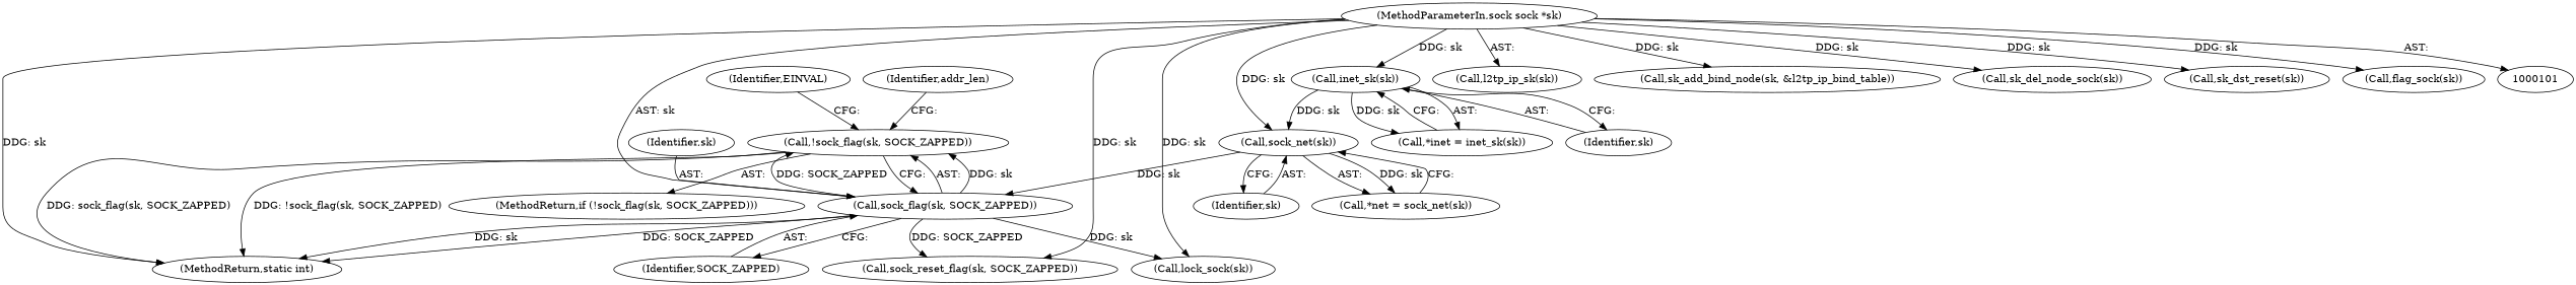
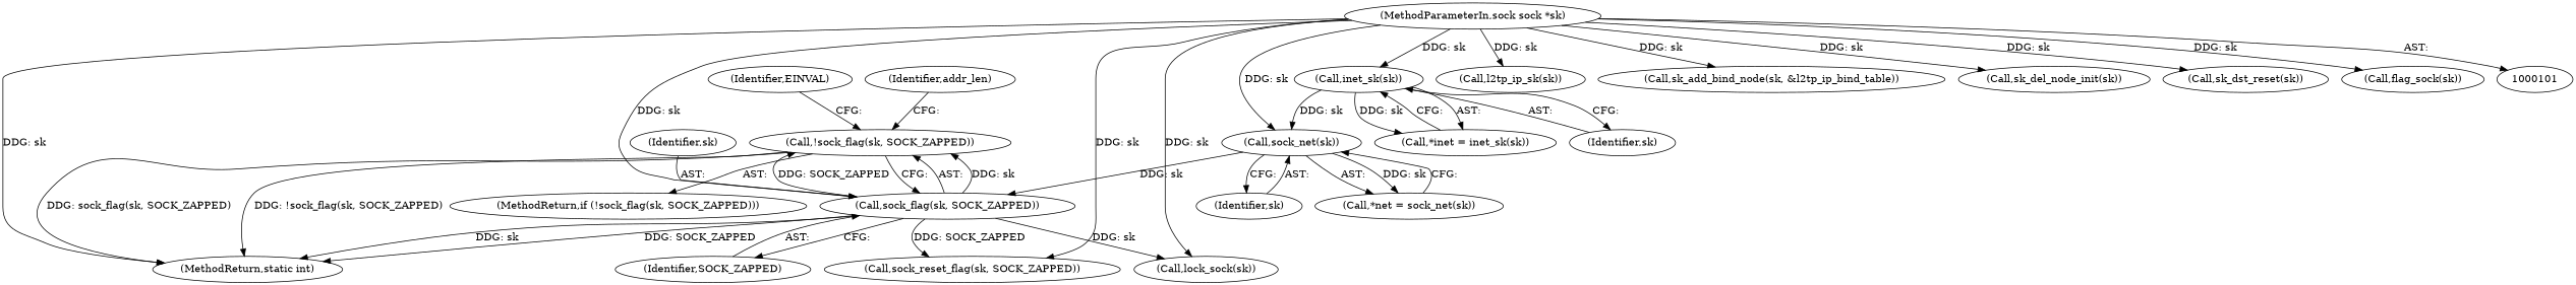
  digraph {
    n1 [label="(Call,!sock_flag(sk, SOCK_ZAPPED))"]
    n2 [label="(Call,sock_flag(sk, SOCK_ZAPPED))"]
    n3 [label="(MethodReturn,static int)"]
    n4 [label="(MethodReturn,if (!sock_flag(sk, SOCK_ZAPPED)))"]
    n5 [label="(Call,lock_sock(sk))"]
    n6 [label="(Call,sock_reset_flag(sk, SOCK_ZAPPED))"]
    n7 [label="(Identifier,SOCK_ZAPPED)"]
    n8 [label="(Call,sock_net(sk))"]
    n9 [label="(Identifier,sk)"]
    n10 [label="(Call,*net = sock_net(sk))"]
    n11 [label="(Call,inet_sk(sk))"]
    n12 [label="(Call,*inet = inet_sk(sk))"]
    n13 [label="(Identifier,sk)"]
    n14 [label="(MethodParameterIn,sock sock *sk)"]
    n15 [label="(Call,l2tp_ip_sk(sk))"]
    n16 [label="(Call,sk_add_bind_node(sk, &l2tp_ip_bind_table))"]
-   n17 [label="(Call,sk_del_node_sock(sk))"]
+   n17 [label="(Call,sk_del_node_init(sk))"]
    n18 [label="(Call,sk_dst_reset(sk))"]
    n19 [label="(Call,flag_sock(sk))"]
    1000101
    n21 [label="(Identifier,sk)"]
    n22 [label="(Identifier,addr_len)"]
    n23 [label="(Identifier,EINVAL)"]
    n1 -> n2 [label="CFG: "]
    n1 -> n3 [label="DDG: sock_flag(sk, SOCK_ZAPPED)"]
    n1 -> n3 [label="DDG: !sock_flag(sk, SOCK_ZAPPED)"]
    n1 -> n4 [label="AST: "]
    n2 -> n1 [label="AST: "]
    n2 -> n1 [label="DDG: sk"]
    n2 -> n1 [label="DDG: SOCK_ZAPPED"]
    n2 -> n3 [label="DDG: sk"]
    n2 -> n3 [label="DDG: SOCK_ZAPPED"]
    n2 -> n5 [label="DDG: sk"]
    n2 -> n6 [label="DDG: SOCK_ZAPPED"]
    n2 -> n7 [label="CFG: "]
    n7 -> n2 [label="AST: "]
    n8 -> n2 [label="DDG: sk"]
    n8 -> n9 [label="CFG: "]
    n8 -> n10 [label="AST: "]
    n8 -> n10 [label="DDG: sk"]
    n9 -> n8 [label="AST: "]
    n10 -> n8 [label="CFG: "]
    n11 -> n8 [label="DDG: sk"]
    n11 -> n12 [label="AST: "]
    n11 -> n12 [label="DDG: sk"]
    n11 -> n13 [label="CFG: "]
    n12 -> n11 [label="CFG: "]
    n13 -> n11 [label="AST: "]
-   n14 -> n2 [label="AST: sk"]
+   n14 -> n2 [label="DDG: sk"]
    n14 -> n3 [label="DDG: sk"]
    n14 -> n5 [label="DDG: sk"]
    n14 -> n6 [label="DDG: sk"]
    n14 -> n8 [label="DDG: sk"]
    n14 -> n11 [label="DDG: sk"]
-   n14 -> n15 [label="AST: "]
+   n14 -> n15 [label="DDG: sk"]
    n14 -> n16 [label="DDG: sk"]
    n14 -> n17 [label="DDG: sk"]
    n14 -> n18 [label="DDG: sk"]
    n14 -> n19 [label="DDG: sk"]
    n14 -> 1000101 [label="AST: "]
    n21 -> n2 [label="AST: "]
    n22 -> n1 [label="CFG: "]
    n23 -> n1 [label="CFG: "]
  }
